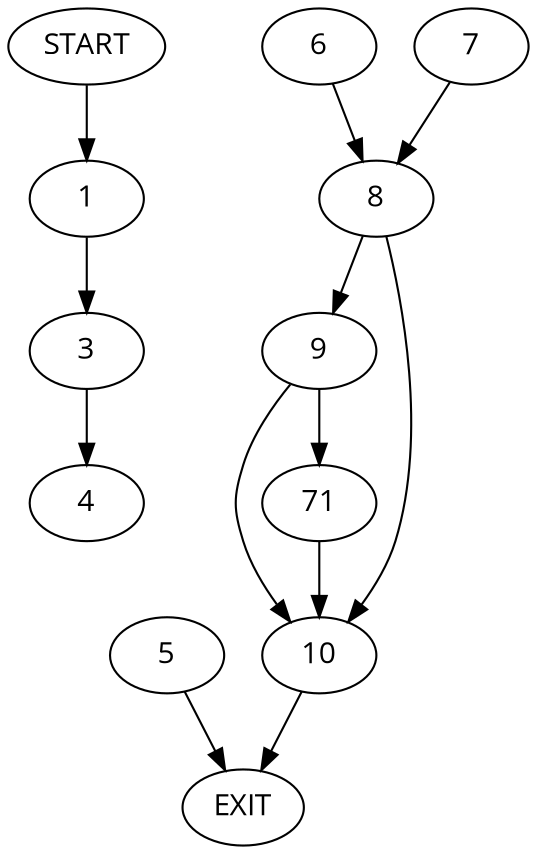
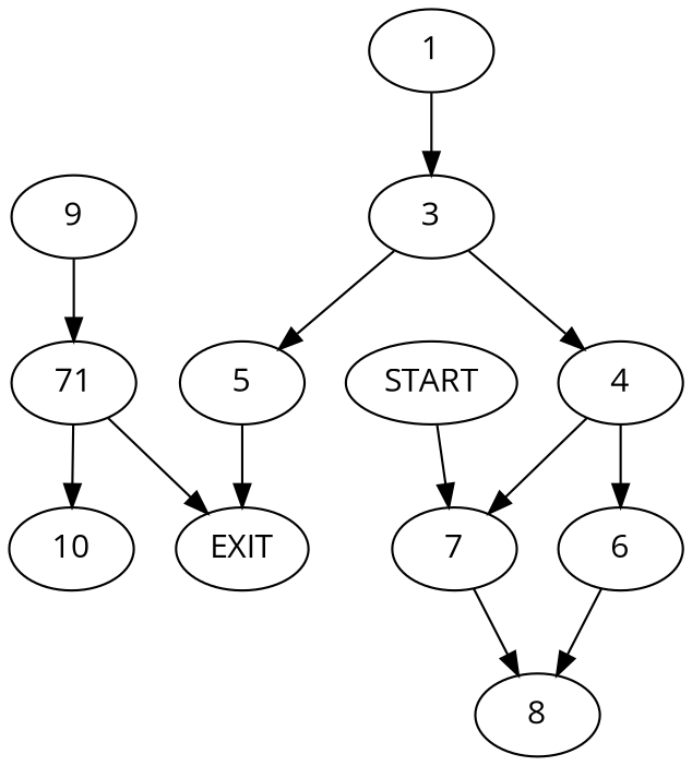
  digraph {
    fontname="Open Sans"
    node [fontname="Open Sans"]
    edge [fontname="Open Sans"]
    n1 [label=START]
    1
    3
    n4 [label=EXIT]
    4
    5
    6
    7
    8
    9
    10
    n12 [label=71]
-   n1 -> 1
+   n1 -> 7
    1 -> 3
    3 -> 4
+   3 -> 5
+   4 -> 6
+   4 -> 7
    5 -> n4
    6 -> 8
    7 -> 8
-   8 -> 9
-   8 -> 10
-   9 -> 10
    9 -> n12
-   10 -> n4
+   n12 -> n4
    n12 -> 10
  }
